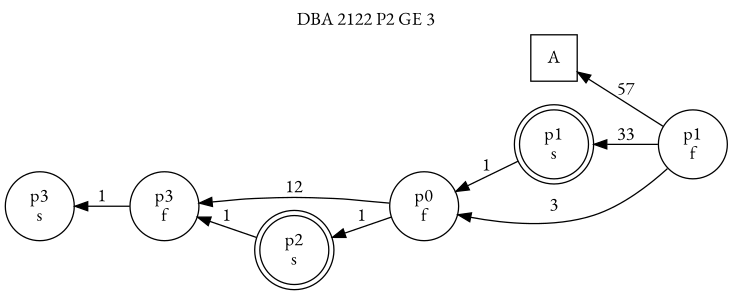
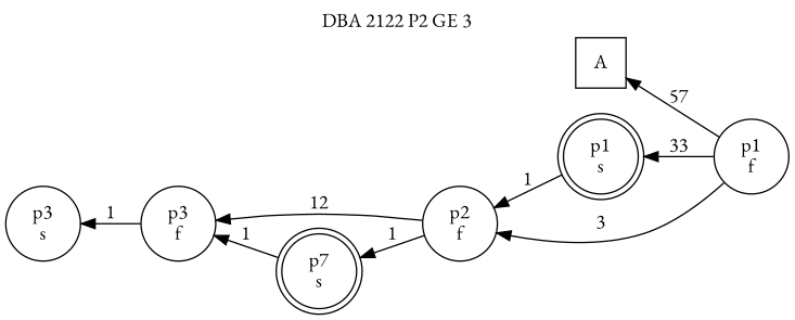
  digraph {
    fontname="EB Garamond"
    label=" DBA 2122 P2 GE 3 "
    labelloc=tl
    rankdir=RL
    node [fontname="EB Garamond" shape=circle]
    edge [fontname="EB Garamond"]
    n1 [label=A shape=square]
    n2 [label="p1\nf"]
    n3 [label="p1\ns" shape=doublecircle]
-   n4 [label="p0\nf"]
+   n4 [label="p2\nf"]
    n5 [label="p3\nf"]
-   n6 [label="p2\ns" shape=doublecircle]
+   n6 [label="p7\ns" shape=doublecircle]
    n7 [label="p3\ns"]
    n2 -> n1 [label=57]
    n2 -> n3 [label=33]
    n2 -> n4 [label=3]
    n3 -> n4 [label=1]
    n4 -> n5 [label=12]
    n4 -> n6 [label=1]
    n5 -> n7 [label=1]
    n6 -> n5 [label=1]
  }
